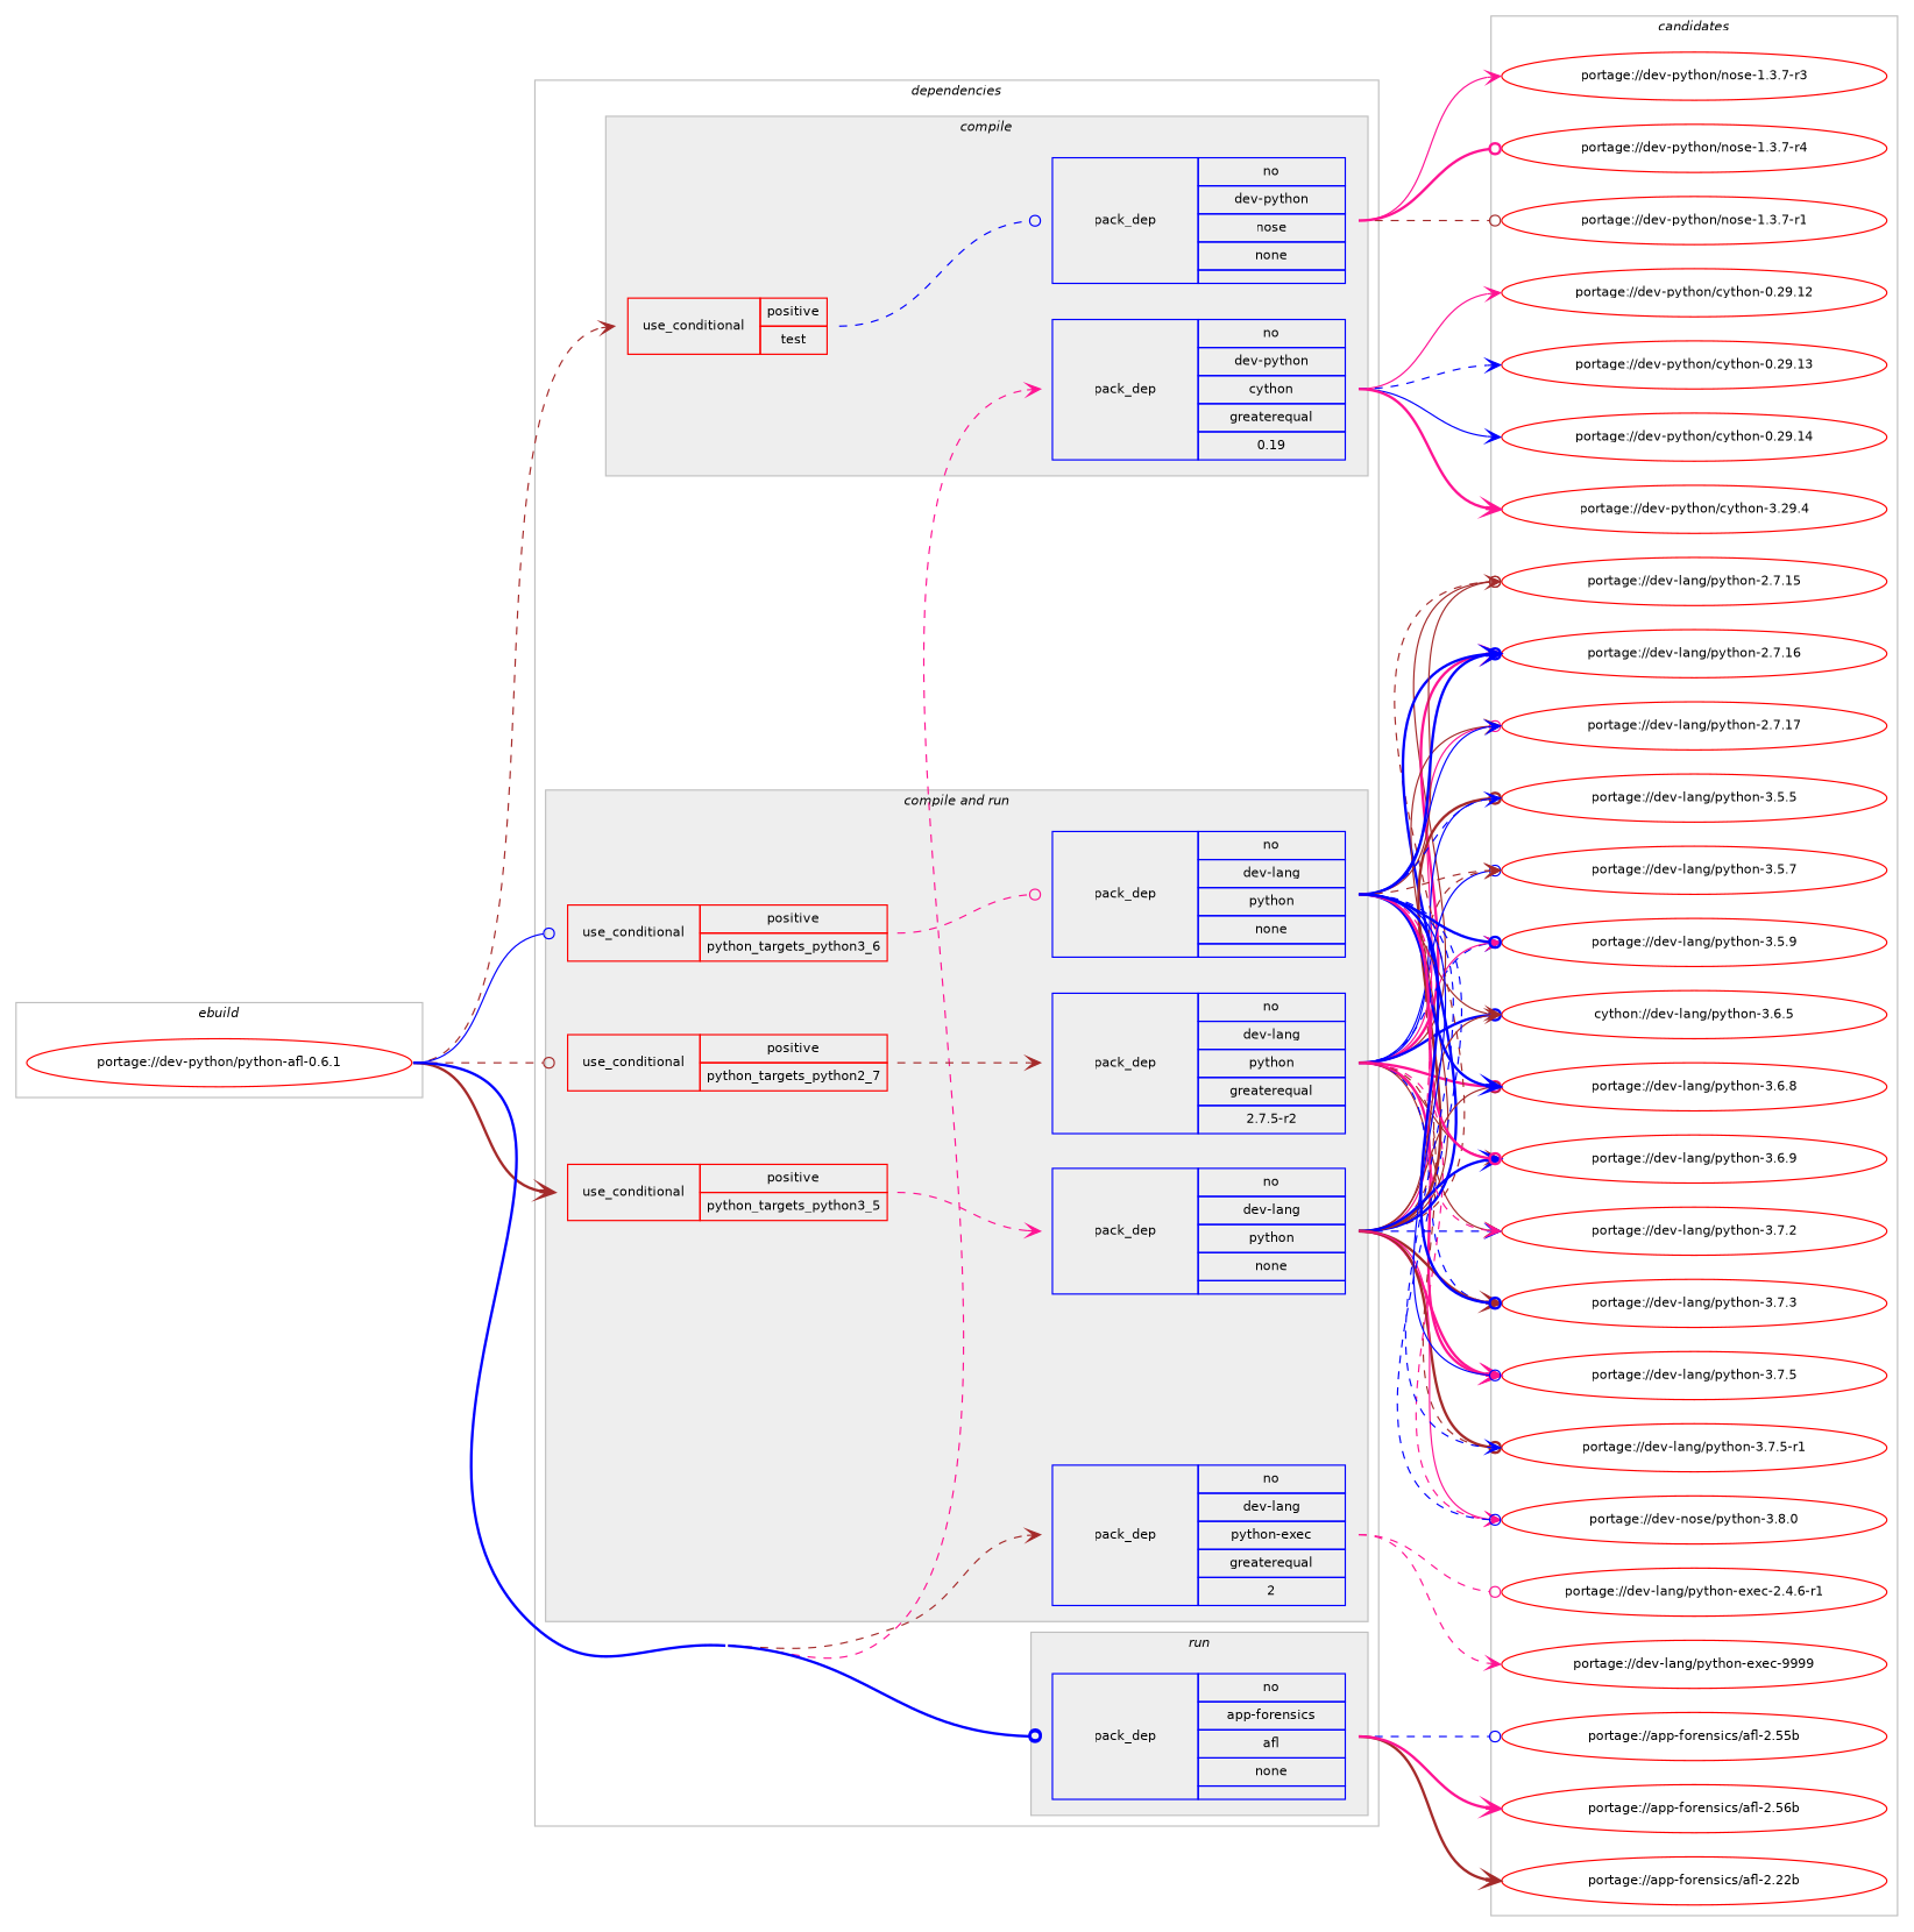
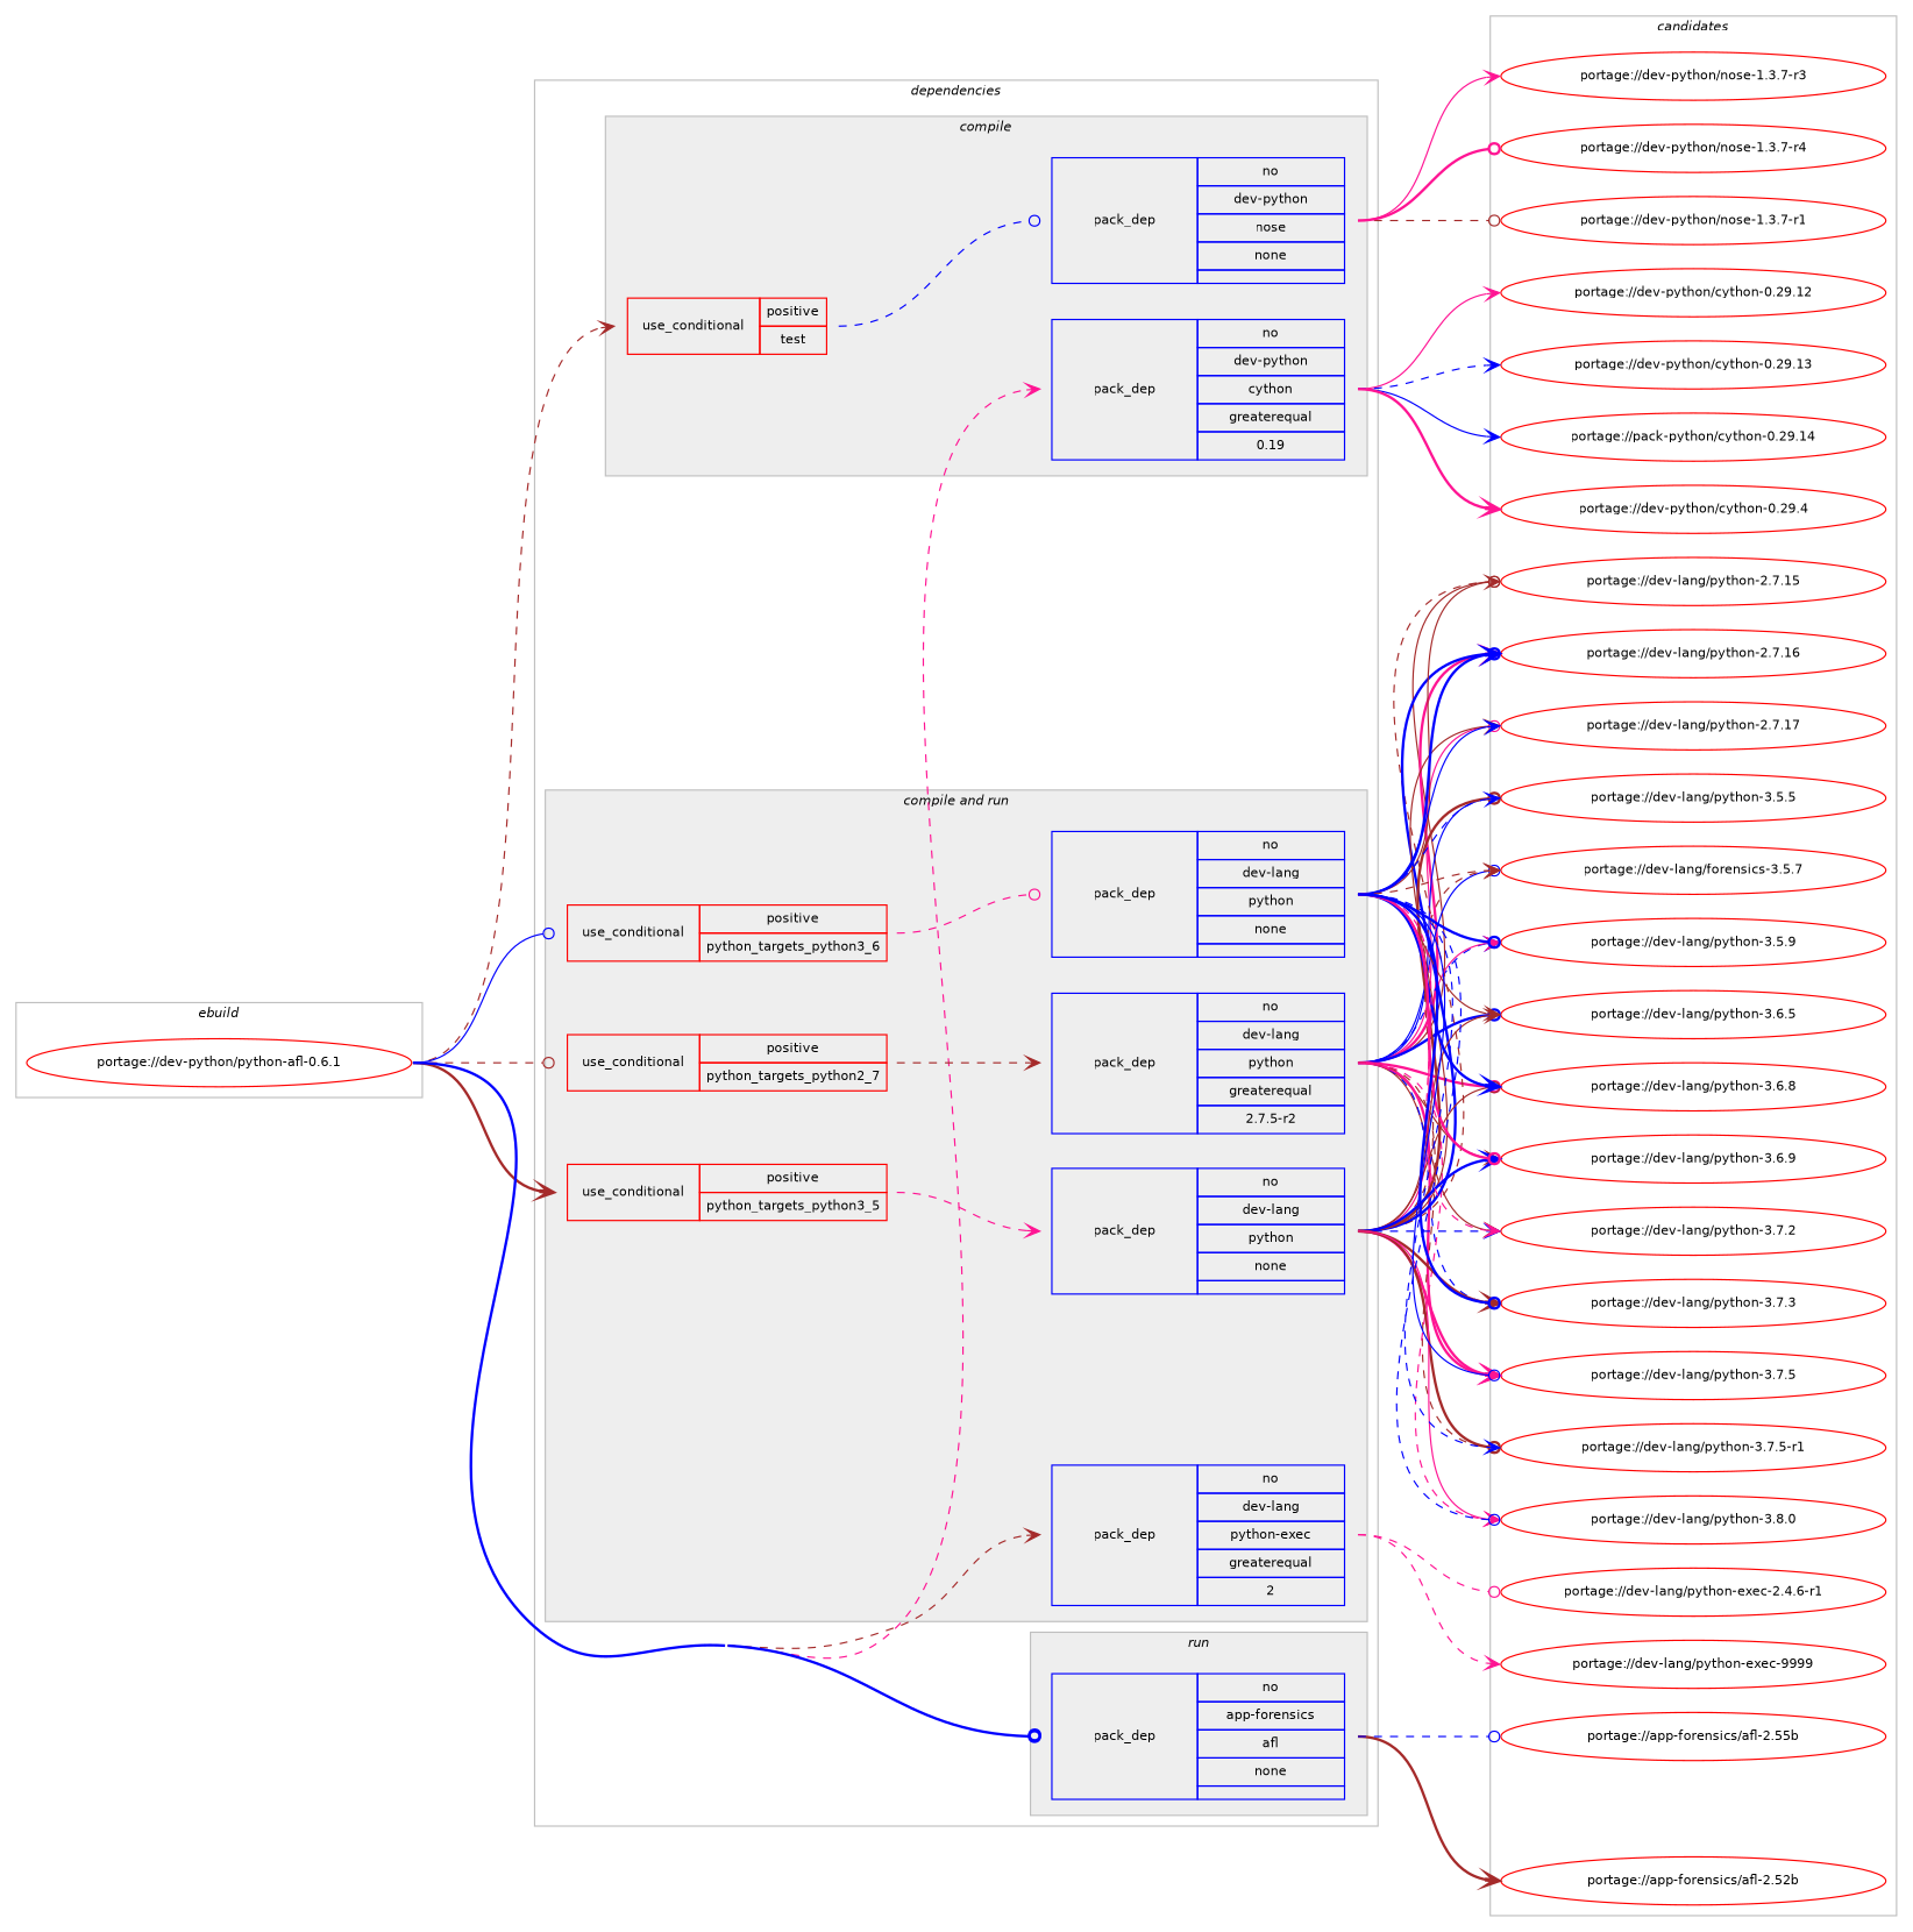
  digraph {
    compound=true
    concentrate=true
    fontname=Helvetica
    fontsize=10
    newrank=true
    rankdir=LR
    ranksep=1.5
    node [color=red fontname=Helvetica fontsize=10]
    edge [arrowhead=vee color=blue headport=w style=dashed tailport=e weight=100]
    n1 [label="portage://dev-python/python-afl-0.6.1" width=4]
    n2 [color=blue label=<<TABLE BORDER="0" CELLBORDER="1" CELLSPACING="0" CELLPADDING="4" WIDTH="220"><TR><TD ROWSPAN="6" CELLPADDING="30">pack_dep</TD></TR><TR><TD WIDTH="110">no</TD></TR><TR><TD>dev-python</TD></TR><TR><TD>nose</TD></TR><TR><TD>none</TD></TR><TR><TD></TD></TR></TABLE>> shape=none]
    n3 [label=<<TABLE BORDER="0" CELLBORDER="1" CELLSPACING="0" CELLPADDING="4"><TR><TD ROWSPAN="3" CELLPADDING="10">use_conditional</TD></TR><TR><TD>positive</TD></TR><TR><TD>test</TD></TR></TABLE>> shape=none]
    n4 [color=blue label=<<TABLE BORDER="0" CELLBORDER="1" CELLSPACING="0" CELLPADDING="4" WIDTH="220"><TR><TD ROWSPAN="6" CELLPADDING="30">pack_dep</TD></TR><TR><TD WIDTH="110">no</TD></TR><TR><TD>dev-python</TD></TR><TR><TD>cython</TD></TR><TR><TD>greaterequal</TD></TR><TR><TD>0.19</TD></TR></TABLE>> shape=none]
    n5 [color=blue label=<<TABLE BORDER="0" CELLBORDER="1" CELLSPACING="0" CELLPADDING="4" WIDTH="220"><TR><TD ROWSPAN="6" CELLPADDING="30">pack_dep</TD></TR><TR><TD WIDTH="110">no</TD></TR><TR><TD>dev-lang</TD></TR><TR><TD>python</TD></TR><TR><TD>greaterequal</TD></TR><TR><TD>2.7.5-r2</TD></TR></TABLE>> shape=none]
    n6 [label=<<TABLE BORDER="0" CELLBORDER="1" CELLSPACING="0" CELLPADDING="4"><TR><TD ROWSPAN="3" CELLPADDING="10">use_conditional</TD></TR><TR><TD>positive</TD></TR><TR><TD>python_targets_python2_7</TD></TR></TABLE>> shape=none]
    n7 [color=blue label=<<TABLE BORDER="0" CELLBORDER="1" CELLSPACING="0" CELLPADDING="4" WIDTH="220"><TR><TD ROWSPAN="6" CELLPADDING="30">pack_dep</TD></TR><TR><TD WIDTH="110">no</TD></TR><TR><TD>dev-lang</TD></TR><TR><TD>python</TD></TR><TR><TD>none</TD></TR><TR><TD></TD></TR></TABLE>> shape=none]
    n8 [label=<<TABLE BORDER="0" CELLBORDER="1" CELLSPACING="0" CELLPADDING="4"><TR><TD ROWSPAN="3" CELLPADDING="10">use_conditional</TD></TR><TR><TD>positive</TD></TR><TR><TD>python_targets_python3_5</TD></TR></TABLE>> shape=none]
    n9 [color=blue label=<<TABLE BORDER="0" CELLBORDER="1" CELLSPACING="0" CELLPADDING="4" WIDTH="220"><TR><TD ROWSPAN="6" CELLPADDING="30">pack_dep</TD></TR><TR><TD WIDTH="110">no</TD></TR><TR><TD>dev-lang</TD></TR><TR><TD>python</TD></TR><TR><TD>none</TD></TR><TR><TD></TD></TR></TABLE>> shape=none]
    n10 [label=<<TABLE BORDER="0" CELLBORDER="1" CELLSPACING="0" CELLPADDING="4"><TR><TD ROWSPAN="3" CELLPADDING="10">use_conditional</TD></TR><TR><TD>positive</TD></TR><TR><TD>python_targets_python3_6</TD></TR></TABLE>> shape=none]
    n11 [color=blue label=<<TABLE BORDER="0" CELLBORDER="1" CELLSPACING="0" CELLPADDING="4" WIDTH="220"><TR><TD ROWSPAN="6" CELLPADDING="30">pack_dep</TD></TR><TR><TD WIDTH="110">no</TD></TR><TR><TD>dev-lang</TD></TR><TR><TD>python-exec</TD></TR><TR><TD>greaterequal</TD></TR><TR><TD>2</TD></TR></TABLE>> shape=none]
    n12 [color=blue label=<<TABLE BORDER="0" CELLBORDER="1" CELLSPACING="0" CELLPADDING="4" WIDTH="220"><TR><TD ROWSPAN="6" CELLPADDING="30">pack_dep</TD></TR><TR><TD WIDTH="110">no</TD></TR><TR><TD>app-forensics</TD></TR><TR><TD>afl</TD></TR><TR><TD>none</TD></TR><TR><TD></TD></TR></TABLE>> shape=none]
    n13 [label="portage://dev-python/nose-1.3.7-r1" width=4]
    n14 [label="portage://dev-python/nose-1.3.7-r3" width=4]
    n15 [label="portage://dev-python/nose-1.3.7-r4" width=4]
    n16 [label="portage://dev-python/cython-0.29.12" width=4]
    n17 [label="portage://dev-python/cython-0.29.13" width=4]
-   n18 [label="portage://dev-python/cython-0.29.14" width=4]
-   n19 [label="portage://dev-python/cython-3.29.4" width=4]
+   n18 [label="portage://pack-python/cython-0.29.14" width=4]
+   n19 [label="portage://dev-python/cython-0.29.4" width=4]
    n20 [label="portage://dev-lang/python-2.7.15" width=4]
    n21 [label="portage://dev-lang/python-2.7.16" width=4]
    n22 [label="portage://dev-lang/python-2.7.17" width=4]
    n23 [label="portage://dev-lang/python-3.5.5" width=4]
-   n24 [label="portage://dev-lang/python-3.5.7" width=4]
+   n24 [label="portage://dev-lang/forensics-3.5.7" width=4]
    n25 [label="portage://dev-lang/python-3.5.9" width=4]
-   n26 [label="cython://dev-lang/python-3.6.5" width=4]
+   n26 [label="portage://dev-lang/python-3.6.5" width=4]
    n27 [label="portage://dev-lang/python-3.6.8" width=4]
    n28 [label="portage://dev-lang/python-3.6.9" width=4]
    n29 [label="portage://dev-lang/python-3.7.2" width=4]
    n30 [label="portage://dev-lang/python-3.7.3" width=4]
    n31 [label="portage://dev-lang/python-3.7.5" width=4]
    n32 [label="portage://dev-lang/python-3.7.5-r1" width=4]
-   n33 [label="portage://dev-nose/python-3.8.0" width=4]
+   n33 [label="portage://dev-lang/python-3.8.0" width=4]
    n34 [label="portage://dev-lang/python-exec-2.4.6-r1" width=4]
    n35 [label="portage://dev-lang/python-exec-9999" width=4]
-   n36 [label="portage://app-forensics/afl-2.22b" width=4]
+   n36 [label="portage://app-forensics/afl-2.52b" width=4]
    n37 [label="portage://app-forensics/afl-2.55b" width=4]
-   n38 [label="portage://app-forensics/afl-2.56b" width=4]
    subgraph cluster_1 {
      color=gray
      label=<<i>ebuild</i>>
      rank=same
      n1
    }
    subgraph cluster_2 {
      color=gray
      label=<<i>dependencies</i>>
      subgraph cluster_3 {
        color=gray
        fillcolor="#eeeeee"
        label=<<i>compile</i>>
        style=filled
        subgraph sub_4 {
          color=gray
          fillcolor="#eeeeee"
          label=<<i>compile</i>>
          style=filled
          n3
          subgraph sub_5 {
            color=gray
            fillcolor="#eeeeee"
            label=<<i>compile</i>>
            style=filled
            n2
          }
        }
        subgraph sub_6 {
          color=gray
          fillcolor="#eeeeee"
          label=<<i>compile</i>>
          style=filled
          n4
        }
      }
      subgraph cluster_7 {
        color=gray
        fillcolor="#eeeeee"
        label=<<i>compile and run</i>>
        style=filled
        subgraph sub_8 {
          color=gray
          fillcolor="#eeeeee"
          label=<<i>compile and run</i>>
          style=filled
          n6
          subgraph sub_9 {
            color=gray
            fillcolor="#eeeeee"
            label=<<i>compile and run</i>>
            style=filled
            n5
          }
        }
        subgraph sub_10 {
          color=gray
          fillcolor="#eeeeee"
          label=<<i>compile and run</i>>
          style=filled
          n8
          subgraph sub_11 {
            color=gray
            fillcolor="#eeeeee"
            label=<<i>compile and run</i>>
            style=filled
            n7
          }
        }
        subgraph sub_12 {
          color=gray
          fillcolor="#eeeeee"
          label=<<i>compile and run</i>>
          style=filled
          n10
          subgraph sub_13 {
            color=gray
            fillcolor="#eeeeee"
            label=<<i>compile and run</i>>
            style=filled
            n9
          }
        }
        subgraph sub_14 {
          color=gray
          fillcolor="#eeeeee"
          label=<<i>compile and run</i>>
          style=filled
          n11
        }
      }
      subgraph cluster_15 {
        color=gray
        fillcolor="#eeeeee"
        label=<<i>run</i>>
        style=filled
        subgraph sub_16 {
          color=gray
          fillcolor="#eeeeee"
          label=<<i>run</i>>
          style=filled
          n12
        }
      }
    }
    subgraph cluster_17 {
      color=gray
      label=<<i>candidates</i>>
      rank=same
      subgraph sub_18 {
        color=black
        label=<<i>candidates</i>>
        nodesep=1
        rank=same
        n13
        n14
        n15
      }
      subgraph sub_19 {
        color=black
        label=<<i>candidates</i>>
        nodesep=1
        rank=same
        n16
        n17
        n18
        n19
      }
      subgraph sub_20 {
        color=black
        label=<<i>candidates</i>>
        nodesep=1
        rank=same
        n20
        n21
        n22
        n23
        n24
        n25
        n26
        n27
        n28
        n29
        n30
        n31
        n32
        n33
      }
      subgraph sub_21 {
        color=black
        label=<<i>candidates</i>>
        nodesep=1
        rank=same
        n20
        n21
        n22
        n23
        n24
        n25
        n26
        n27
        n28
        n29
        n30
        n31
        n32
        n33
      }
      subgraph sub_22 {
        color=black
        label=<<i>candidates</i>>
        nodesep=1
        rank=same
        n20
        n21
        n22
        n23
        n24
        n25
        n26
        n27
        n28
        n29
        n30
        n31
        n32
        n33
      }
      subgraph sub_23 {
        color=black
        label=<<i>candidates</i>>
        nodesep=1
        rank=same
        n34
        n35
      }
      subgraph sub_24 {
        color=black
        label=<<i>candidates</i>>
        nodesep=1
        rank=same
        n36
        n37
-       n38
      }
    }
    n1 -> n3 [color=brown weight=20]
    n1 -> n4 [color=deeppink weight=20]
    n1 -> n6 [arrowhead=odot color=brown weight=20]
    n1 -> n8 [color=brown style=bold weight=20]
    n1 -> n10 [arrowhead=odot style=solid weight=20]
    n1 -> n11 [color=brown weight=20]
    n1 -> n12 [arrowhead=odot style=bold weight=20]
    n2 -> n13 [arrowhead=odot color=brown]
    n2 -> n14 [color=deeppink style=solid]
    n2 -> n15 [arrowhead=odot color=deeppink style=bold]
    n3 -> n2 [arrowhead=odot weight=20]
    n4 -> n16 [color=deeppink style=solid]
    n4 -> n17
    n4 -> n18 [style=solid]
    n4 -> n19 [color=deeppink style=bold]
    n5 -> n20 [arrowhead=odot color=brown style=solid]
    n5 -> n21 [color=deeppink style=bold]
    n5 -> n22 [arrowhead=odot color=deeppink style=solid]
    n5 -> n23 [arrowhead=odot style=solid]
    n5 -> n24 [arrowhead=odot style=solid]
    n5 -> n25
    n5 -> n26 [arrowhead=odot style=bold]
    n5 -> n27 [arrowhead=odot color=deeppink style=bold]
    n5 -> n28 [color=brown style=solid]
    n5 -> n29 [color=brown style=solid]
    n5 -> n30
    n5 -> n31 [color=deeppink style=bold]
    n5 -> n32 [arrowhead=odot color=brown]
    n5 -> n33 [color=deeppink]
    n6 -> n5 [color=brown weight=20]
    n7 -> n20 [color=brown]
    n7 -> n21 [arrowhead=odot style=bold]
    n7 -> n22 [color=brown style=solid]
    n7 -> n23 [arrowhead=odot color=brown style=bold]
    n7 -> n24 [color=brown]
    n7 -> n25 [color=deeppink style=solid]
    n7 -> n26 [color=brown style=solid]
    n7 -> n27 [arrowhead=odot color=brown style=solid]
    n7 -> n28 [style=bold]
    n7 -> n29
    n7 -> n30 [color=brown style=bold]
    n7 -> n31 [color=deeppink style=bold]
    n7 -> n32 [arrowhead=odot color=brown style=bold]
    n7 -> n33 [color=deeppink style=solid]
    n8 -> n7 [color=deeppink weight=20]
    n9 -> n20 [arrowhead=odot color=brown style=solid]
    n9 -> n21 [style=bold]
    n9 -> n22 [style=solid]
    n9 -> n23
    n9 -> n24 [color=brown]
    n9 -> n25 [arrowhead=odot style=bold]
    n9 -> n26 [color=brown style=solid]
    n9 -> n27 [style=bold]
    n9 -> n28 [arrowhead=odot color=deeppink style=bold]
    n9 -> n29 [color=deeppink]
    n9 -> n30 [arrowhead=odot style=bold]
    n9 -> n31 [arrowhead=odot style=solid]
    n9 -> n32
    n9 -> n33 [arrowhead=odot]
    n10 -> n9 [arrowhead=odot color=deeppink weight=20]
    n11 -> n34 [arrowhead=odot color=deeppink]
    n11 -> n35 [color=deeppink]
    n12 -> n36 [color=brown style=bold]
    n12 -> n37 [arrowhead=odot]
-   n12 -> n38 [color=deeppink style=bold]
  }
